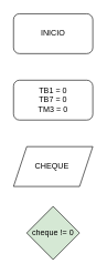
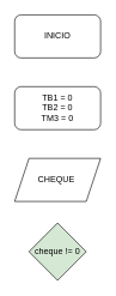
  <mxCell id="0" />
  <mxCell id="1" parent="0" />
  <mxCell id="2" value="INICIO" style="rounded=1;whiteSpace=wrap;html=1;" vertex="1" parent="1"><mxGeometry x="20" y="20" width="120" height="60" as="geometry" /></mxCell>
- <mxCell id="3" value="TB1 = 0&lt;br&gt;TB7 = 0&lt;br&gt;TM3 = 0" style="rounded=1;whiteSpace=wrap;html=1;" vertex="1" parent="1"><mxGeometry x="20" y="120" width="120" height="60" as="geometry" /></mxCell>
+ <mxCell id="3" value="TB1 = 0&lt;br&gt;TB2 = 0&lt;br&gt;TM3 = 0" style="rounded=1;whiteSpace=wrap;html=1;" vertex="1" parent="1"><mxGeometry x="20" y="120" width="120" height="60" as="geometry" /></mxCell>
  <mxCell id="4" value="CHEQUE&amp;nbsp;" style="shape=parallelogram;perimeter=parallelogramPerimeter;whiteSpace=wrap;html=1;fixedSize=1;" vertex="1" parent="1"><mxGeometry x="20" y="220" width="120" height="60" as="geometry" /></mxCell>
  <mxCell id="5" value="cheque != 0" style="rhombus;whiteSpace=wrap;html=1;fillColor=#d5e8d4;" vertex="1" parent="1"><mxGeometry x="40" y="310" width="80" height="80" as="geometry" /></mxCell>
